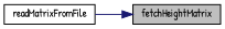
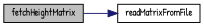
  digraph {
    rankdir=LR
    fontname="Patrick Hand"
    node [color=black fontname="Patrick Hand" fontsize=10 shape=record style=filled]
    n1 [fillcolor=grey75 fontcolor=black height=0.2 label=fetchHeightMatrix width=0.4]
    n2 [fillcolor=white height=0.2 label=readMatrixFromFile width=0.4]
-   n2 -> n1 [color=midnightblue fontname="Patrick Hand" fontsize=10 labelfontname=Helvetica labelfontsize=10 style=solid]
+   n1 -> n2 [color=midnightblue fontname="Patrick Hand" fontsize=10 labelfontname=Helvetica labelfontsize=10 style=solid]
  }
